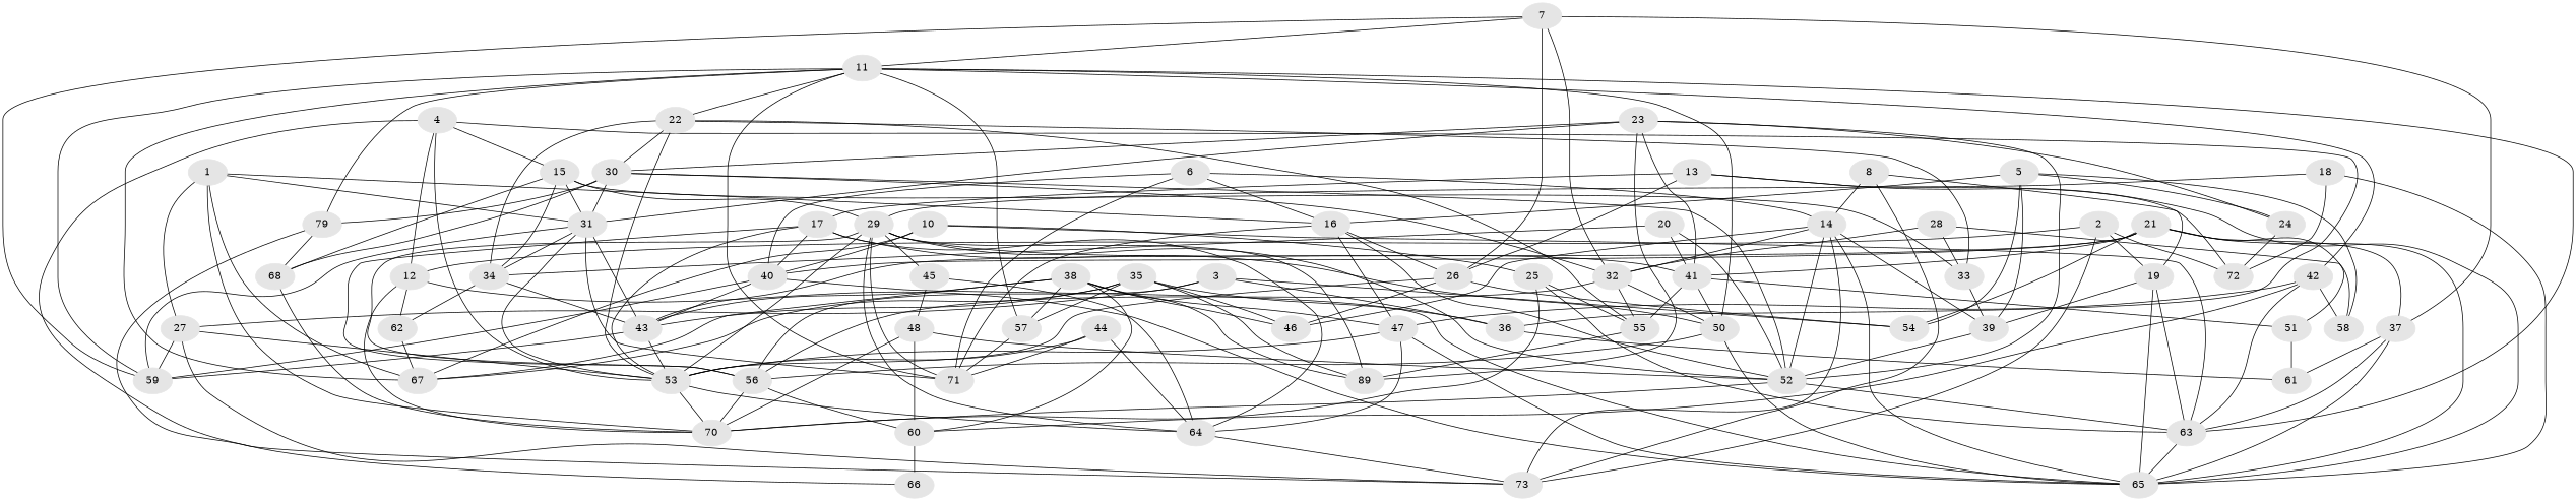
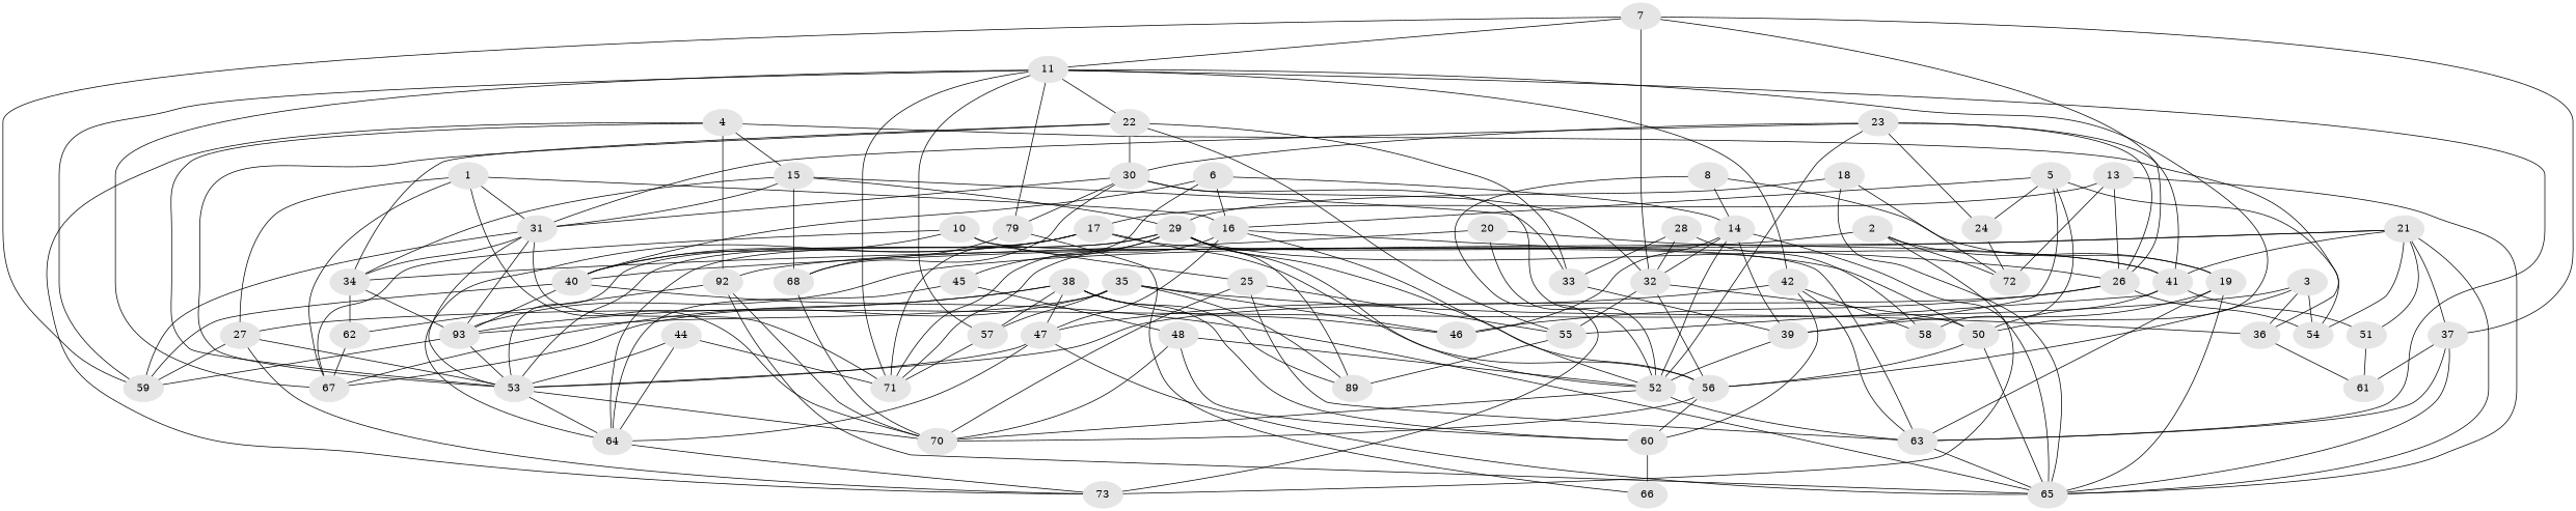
  graph {
    node [color=gray90 style=filled]
    edge [weight=1.0]
    1
    16
    27
    31
    67
    70
    71
    26
    52
    47
    73
    53
    59
    34
-   43
+   43 [label=93]
    2
-   12
+   12 [label=92]
    19
    72
    62
    65
    39
    63
    3
    36
    54
    56
    61
    60
    4
    15
    29
    33
    68
    64
    5
    24
    58
    6
    14
    40
    32
    46
    7
    11
    37
    22
    42
    n49 [label=79]
    50
    57
    55
    8
    10
    25
    30
    66
    13
    17
    41
    n61 [label=89]
    45
    18
    20
    51
    21
    23
    28
    48
    35
    38
    44
    1 -- 16
    1 -- 27
    1 -- 31
    1 -- 67
    1 -- 70
    16 -- 71
    16 -- 26
    16 -- 52
    16 -- 47
    27 -- 73
    27 -- 53
    27 -- 59 [weight=2.0]
    31 -- 71
    31 -- 53
    31 -- 59
    31 -- 34 [weight=2.0]
    31 -- 43
    26 -- 53
    26 -- 54
    26 -- 46
    52 -- 70
    52 -- 63
    47 -- 53
    47 -- 65
    47 -- 64
    53 -- 70
    53 -- 64
    34 -- 43
    34 -- 62
    43 -- 53
    43 -- 59
    2 -- 73
    2 -- 12
    2 -- 19
    2 -- 72
    12 -- 70
    12 -- 62
    12 -- 65
    19 -- 65
    19 -- 39
    19 -- 63
    62 -- 67
    39 -- 52
    63 -- 65
    3 -- 27
    3 -- 36
    3 -- 54
    3 -- 56
    36 -- 61
    56 -- 70
    56 -- 60
    60 -- 66 [weight=2.0]
    4 -- 73
    4 -- 53
    4 -- 12
    4 -- 36
    4 -- 15
    15 -- 31
    15 -- 34
    15 -- 29
    15 -- 33
    15 -- 68
    29 -- 71
    29 -- 52
    29 -- 53
    29 -- 56
    29 -- 64
    29 -- 41
    29 -- n61
    29 -- 45
    33 -- 39
    68 -- 70
    64 -- 73
    5 -- 16
    5 -- 39
    5 -- 54
    5 -- 24
    5 -- 58
    24 -- 72
    6 -- 16
    6 -- 71
    6 -- 14
    6 -- 40
    14 -- 52 [weight=2.0]
-   14 -- 73
    14 -- 65
    14 -- 39
    14 -- 32
    14 -- 46
    40 -- 59
    40 -- 43
    40 -- 65
    32 -- 56
    32 -- 50
    32 -- 55
    7 -- 26
    7 -- 59
    7 -- 32
    7 -- 11
    7 -- 37
    11 -- 67
    11 -- 71
    11 -- 59
    11 -- 63
    11 -- 22
    11 -- 42
    11 -- n49
    11 -- 50
    11 -- 57
    37 -- 65
    37 -- 63
    37 -- 61
    22 -- 53
    22 -- 34
    22 -- 33
    22 -- 55
    22 -- 30
    42 -- 47
    42 -- 63
    42 -- 60
    42 -- 58 [weight=2.0]
    n49 -- 68
    n49 -- 66
    50 -- 65
    50 -- 56
    57 -- 71
    55 -- n61
    8 -- 73 [weight=2.0]
    8 -- 19
    8 -- 14
    10 -- 67
    10 -- 63
    10 -- 40
    10 -- 25
    25 -- 70
    25 -- 63
    25 -- 55
    30 -- 31
    30 -- 52
    30 -- 68
    30 -- 32 [weight=2.0]
    30 -- n49
    13 -- 26
    13 -- 72
    13 -- 65
    13 -- 17
    17 -- 53
    17 -- 56
    17 -- 64
    17 -- 40
    17 -- 50
    41 -- 50
    41 -- 55
    41 -- 51
    45 -- 64
    45 -- 48
    18 -- 72
    18 -- 65
    18 -- 29
    20 -- 52
    20 -- 34 [weight=3.0]
    20 -- 41
    51 -- 61 [weight=2.0]
    21 -- 43
    21 -- 65
    21 -- 54 [weight=2.0]
    21 -- 40
    21 -- 37
    21 -- 41
    21 -- 51
    23 -- 31
    23 -- 52
    23 -- 24
    23 -- 30
    23 -- 41
-   23 -- n61
+   23 -- 26
    28 -- 33
    28 -- 58
    28 -- 32 [weight=2.0]
    48 -- 70
    48 -- 52
    48 -- 60
    35 -- 67
    35 -- 43
    35 -- 36
    35 -- 46
    35 -- 57
    35 -- n61
    38 -- 67
    38 -- 47
    38 -- 43
    38 -- 60
    38 -- 46
    38 -- 57 [weight=2.0]
    38 -- n61
    44 -- 71
    44 -- 53
    44 -- 64
  }
